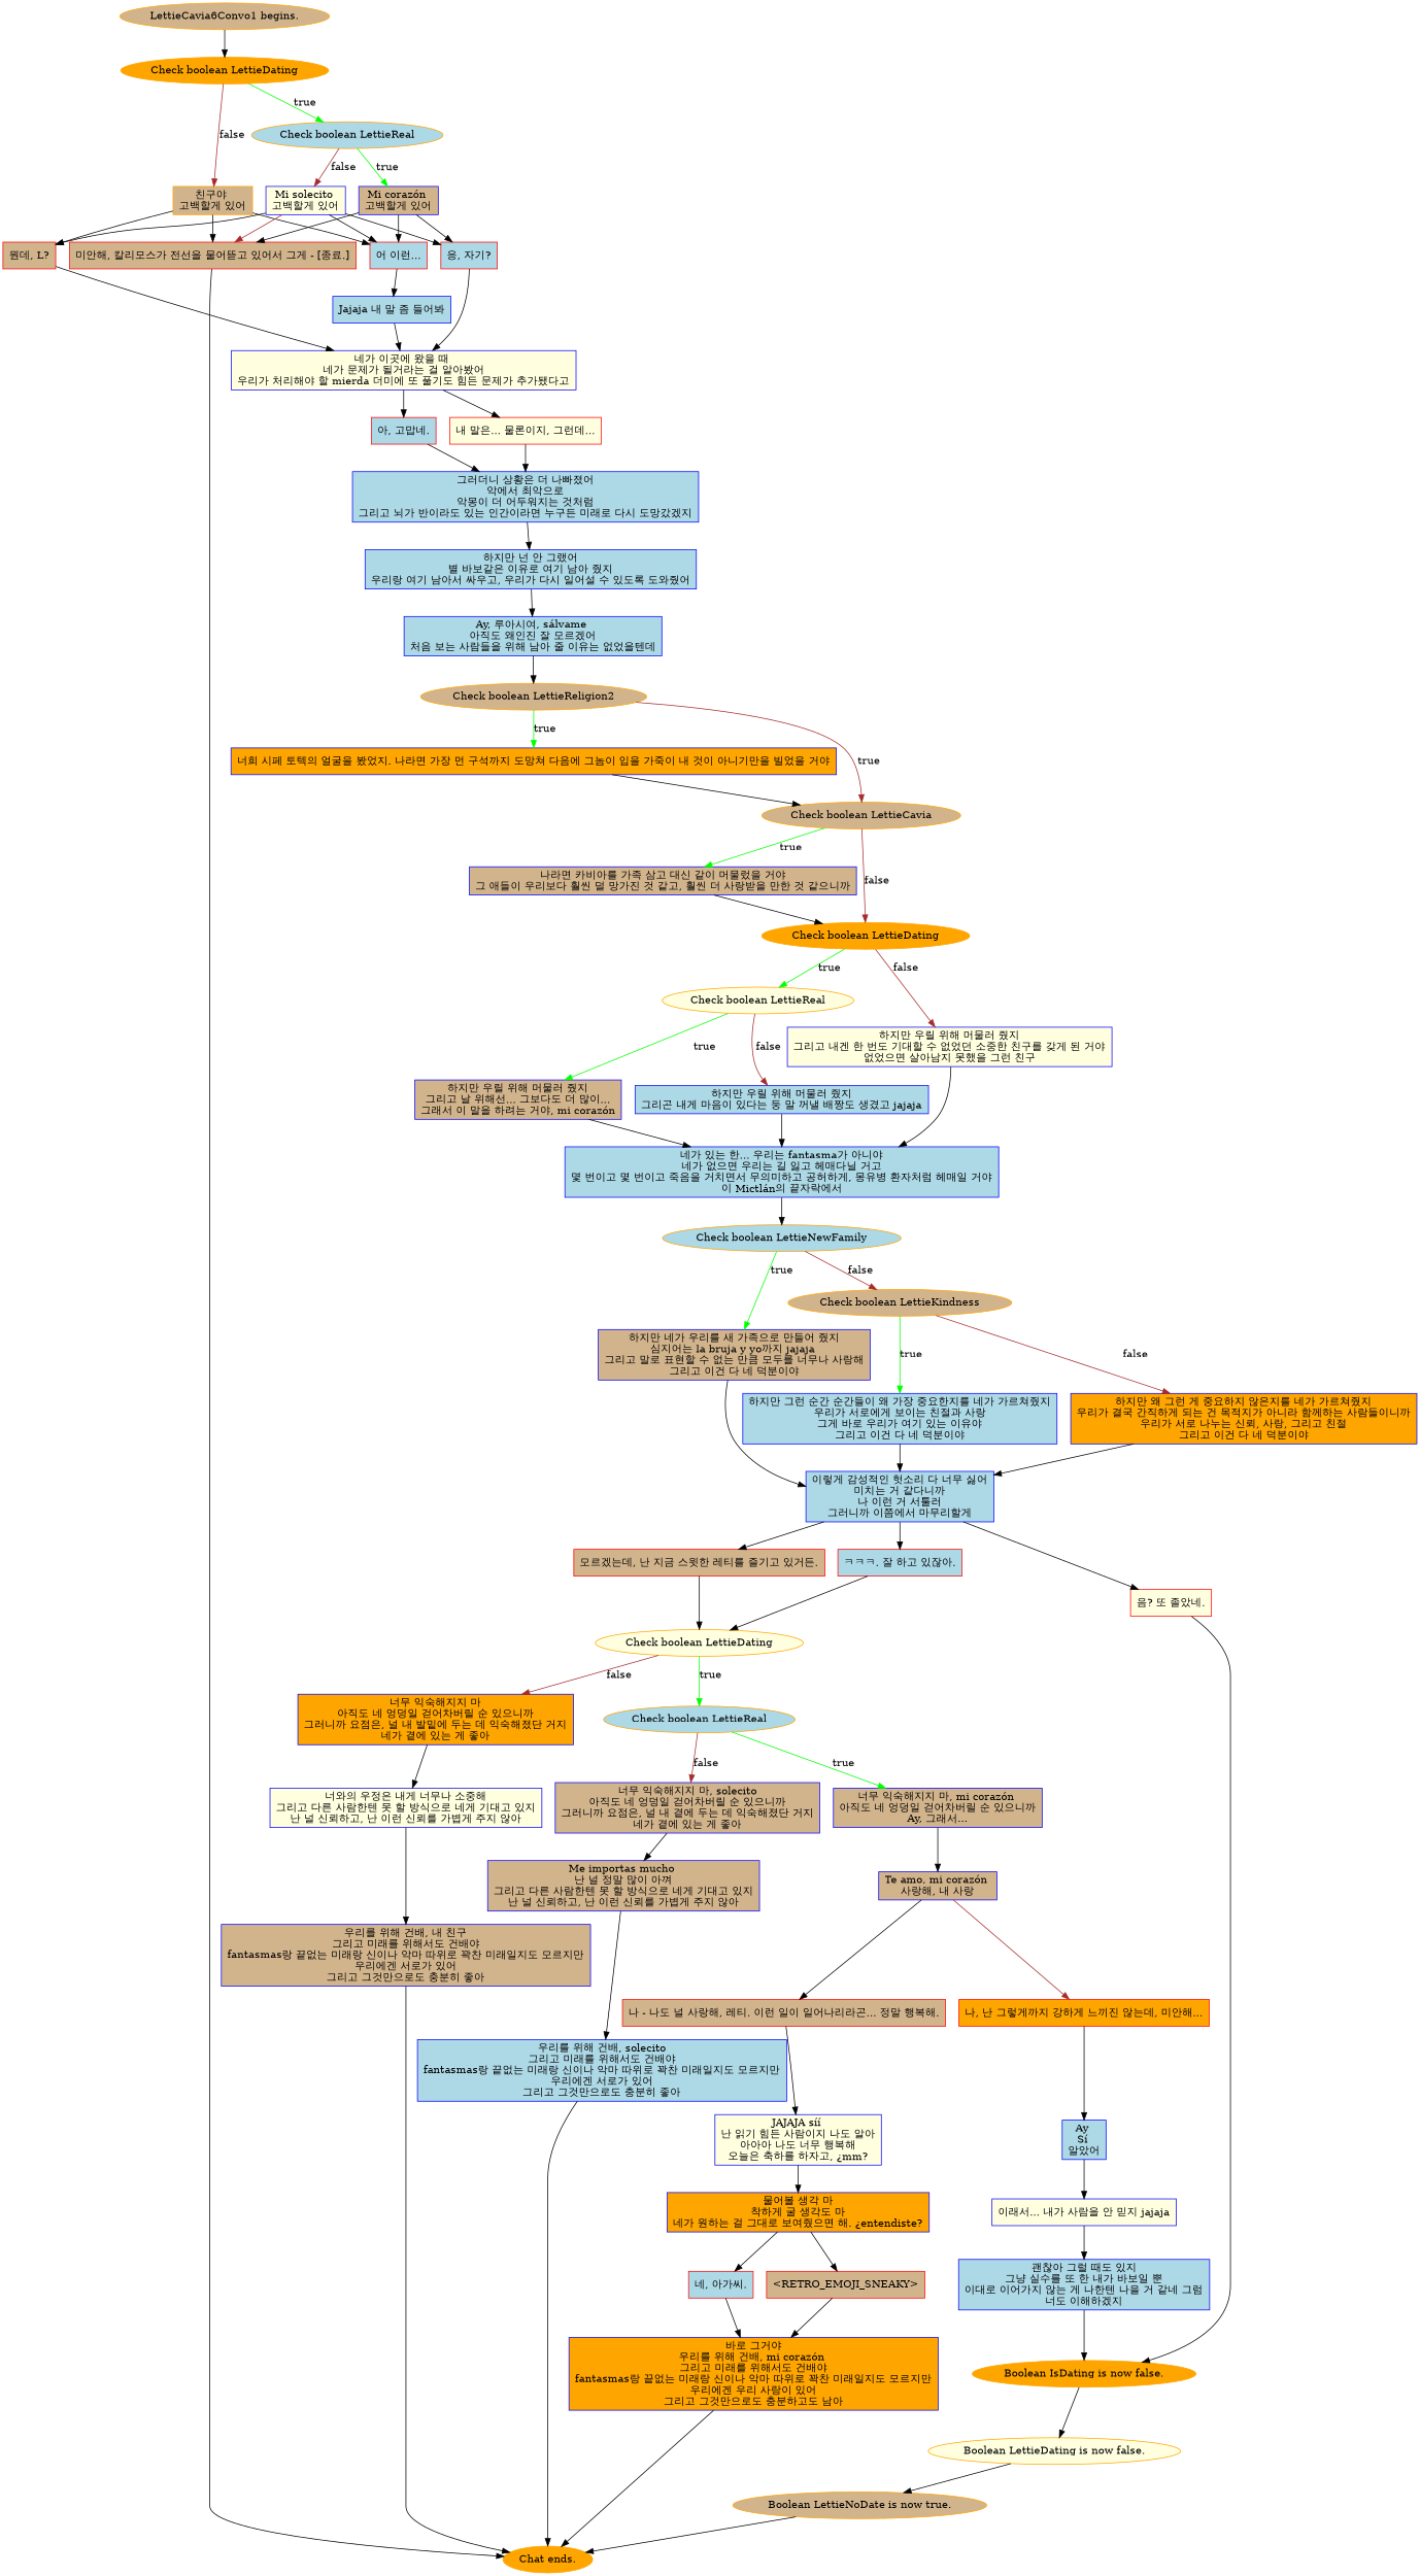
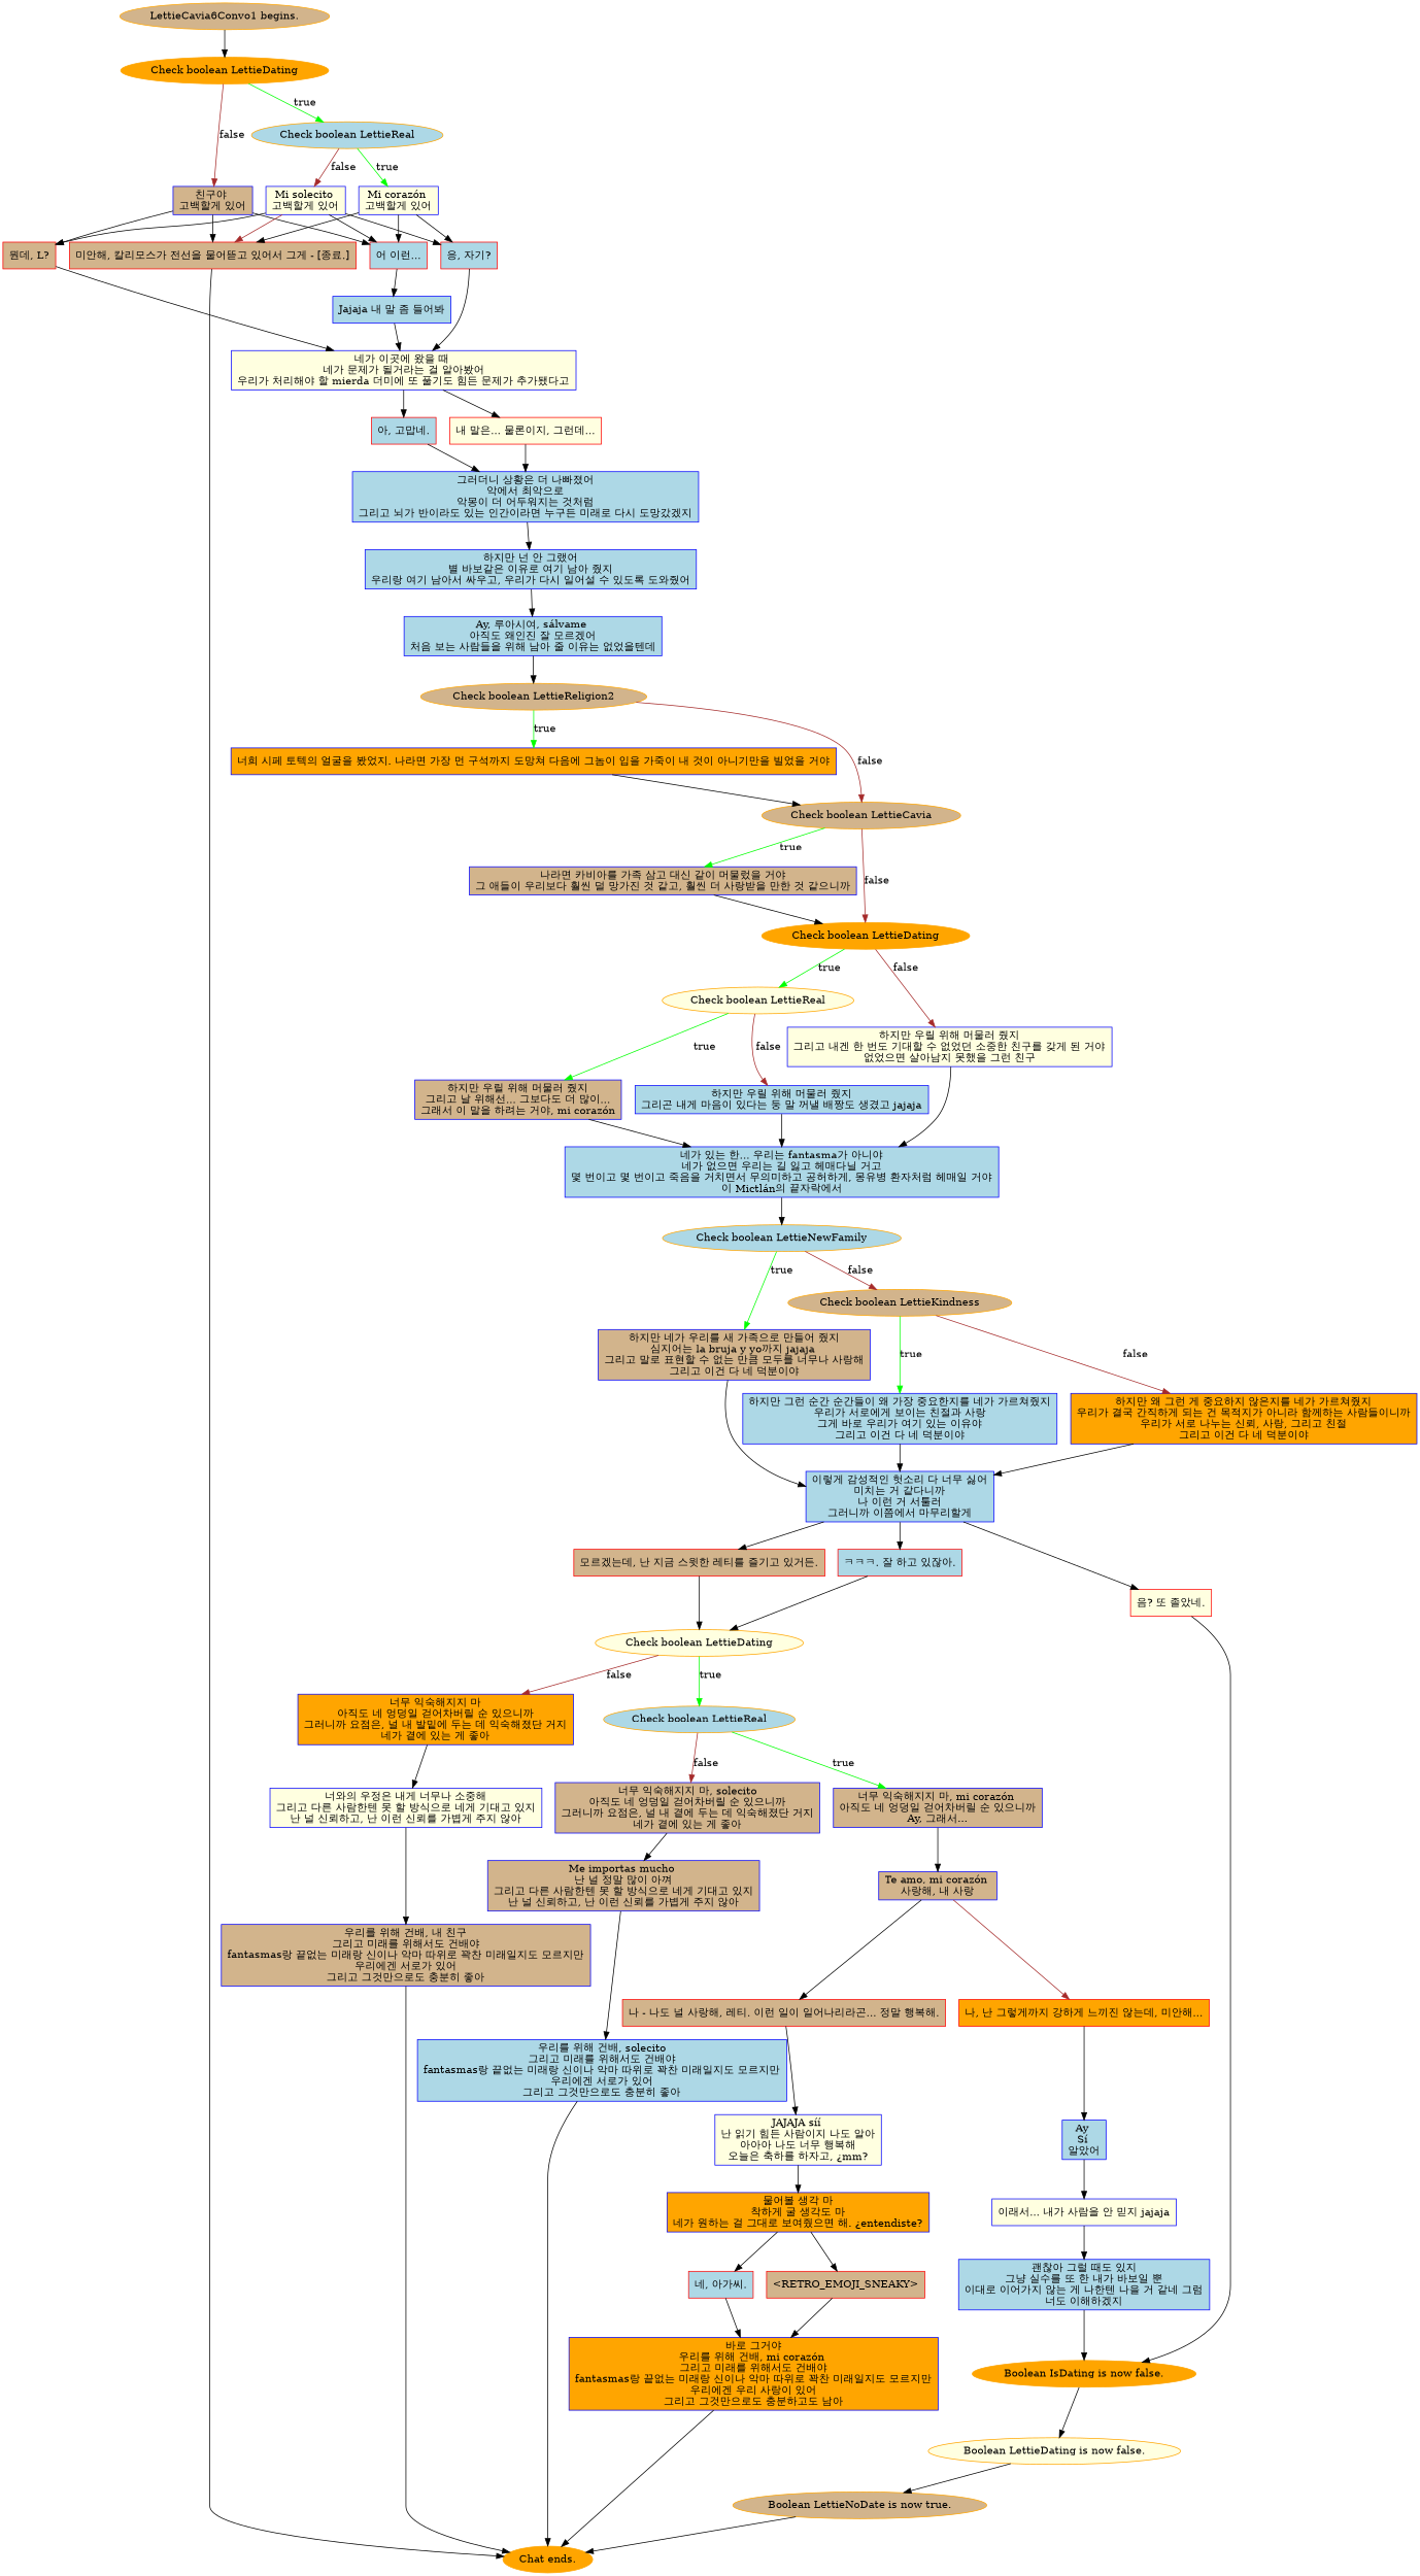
  digraph {
    node [color=blue fillcolor=tan style=filled shape=box]
    n1 [color=orange label="LettieCavia6Convo1 begins." shape=""]
    n2 [color=orange fillcolor=orange label="Check boolean LettieDating" shape=""]
    n3 [color=orange fillcolor=lightblue label="Check boolean LettieReal" shape=""]
-   n4 [color=orange label="친구야 \n고백할게 있어"]
-   n5 [label="Mi corazón \n고백할게 있어"]
+   n4 [label="친구야 \n고백할게 있어"]
+   n5 [fillcolor=lightyellow label="Mi corazón \n고백할게 있어"]
    n6 [fillcolor=lightyellow label="Mi solecito \n고백할게 있어"]
    n7 [color=red label="뭔데, L?"]
    n8 [color=red fillcolor=lightblue label="어 이런..."]
    n9 [color=red label="미안해, 칼리모스가 전선을 물어뜯고 있어서 그게 - [종료.]"]
    n10 [color=red fillcolor=lightblue label="응, 자기?"]
    n11 [fillcolor=lightyellow label="네가 이곳에 왔을 때 \n네가 문제가 될거라는 걸 알아봤어\n우리가 처리해야 할 mierda 더미에 또 풀기도 힘든 문제가 추가됐다고"]
    n12 [fillcolor=lightblue label="Jajaja 내 말 좀 들어봐"]
    "Chat ends." [color=orange fillcolor=orange shape=""]
    n14 [color=red fillcolor=lightblue label="아, 고맙네."]
    n15 [color=red fillcolor=lightyellow label="내 말은... 물론이지, 그런데..."]
    n16 [fillcolor=lightblue label="그러더니 상황은 더 나빠졌어\n악에서 최악으로\n악몽이 더 어두워지는 것처럼\n그리고 뇌가 반이라도 있는 인간이라면 누구든 미래로 다시 도망갔겠지"]
    n17 [fillcolor=lightblue label="하지만 넌 안 그랬어\n별 바보같은 이유로 여기 남아 줬지\n우리랑 여기 남아서 싸우고, 우리가 다시 일어설 수 있도록 도와줬어"]
    n18 [fillcolor=lightblue label="Ay, 루아시여, sálvame \n아직도 왜인진 잘 모르겠어\n처음 보는 사람들을 위해 남아 줄 이유는 없었을텐데"]
    n19 [color=orange label="Check boolean LettieReligion2" shape=""]
    n20 [fillcolor=orange label="너희 시페 토텍의 얼굴을 봤었지. 나라면 가장 먼 구석까지 도망쳐 다음에 그놈이 입을 가죽이 내 것이 아니기만을 빌었을 거야"]
    n21 [color=orange label="Check boolean LettieCavia" shape=""]
    n22 [label="나라면 카비아를 가족 삼고 대신 같이 머물렀을 거야\n그 애들이 우리보다 훨씬 덜 망가진 것 같고, 훨씬 더 사랑받을 만한 것 같으니까"]
    n23 [color=orange fillcolor=orange label="Check boolean LettieDating" shape=""]
    n24 [color=orange fillcolor=lightyellow label="Check boolean LettieReal" shape=""]
    n25 [fillcolor=lightyellow label="하지만 우릴 위해 머물러 줬지\n그리고 내겐 한 번도 기대할 수 없었던 소중한 친구를 갖게 된 거야\n없었으면 살아남지 못했을 그런 친구"]
    n26 [label="하지만 우릴 위해 머물러 줬지\n그리고 날 위해선... 그보다도 더 많이...\n그래서 이 말을 하려는 거야, mi corazón"]
    n27 [fillcolor=lightblue label="하지만 우릴 위해 머물러 줬지\n그리곤 내게 마음이 있다는 둥 말 꺼낼 배짱도 생겼고 jajaja"]
    n28 [fillcolor=lightblue label="네가 있는 한... 우리는 fantasma가 아니야\n네가 없으면 우리는 길 잃고 헤매다닐 거고\n몇 번이고 몇 번이고 죽음을 거치면서 무의미하고 공허하게, 몽유병 환자처럼 헤매일 거야\n이 Mictlán의 끝자락에서"]
    n29 [color=orange fillcolor=lightblue label="Check boolean LettieNewFamily" shape=""]
    n30 [label="하지만 네가 우리를 새 가족으로 만들어 줬지\n심지어는 la bruja y yo까지 jajaja \n그리고 말로 표현할 수 없는 만큼 모두를 너무나 사랑해\n그리고 이건 다 네 덕분이야"]
    n31 [color=orange label="Check boolean LettieKindness" shape=""]
    n32 [fillcolor=lightblue label="이렇게 감성적인 헛소리 다 너무 싫어\n미치는 거 같다니까\n나 이런 거 서툴러\n그러니까 이쯤에서 마무리할게"]
    n33 [fillcolor=lightblue label="하지만 그런 순간 순간들이 왜 가장 중요한지를 네가 가르쳐줬지\n우리가 서로에게 보이는 친절과 사랑\n그게 바로 우리가 여기 있는 이유야\n그리고 이건 다 네 덕분이야"]
    n34 [fillcolor=orange label="하지만 왜 그런 게 중요하지 않은지를 네가 가르쳐줬지\n우리가 결국 간직하게 되는 건 목적지가 아니라 함께하는 사람들이니까\n우리가 서로 나누는 신뢰, 사랑, 그리고 친절\n그리고 이건 다 네 덕분이야"]
    n35 [color=red fillcolor=lightblue label="ㅋㅋㅋ. 잘 하고 있잖아."]
    n36 [color=red label="모르겠는데, 난 지금 스윗한 레티를 즐기고 있거든."]
    n37 [color=red fillcolor=lightyellow label="음? 또 졸았네."]
    n38 [color=orange fillcolor=lightyellow label="Check boolean LettieDating" shape=""]
    n39 [color=orange fillcolor=orange label="Boolean IsDating is now false." shape=""]
    n40 [color=orange fillcolor=lightblue label="Check boolean LettieReal" shape=""]
    n41 [fillcolor=orange label="너무 익숙해지지 마\n아직도 네 엉덩일 걷어차버릴 순 있으니까\n그러니까 요점은, 널 내 발밑에 두는 데 익숙해졌단 거지\n네가 곁에 있는 게 좋아"]
    n42 [color=orange fillcolor=lightyellow label="Boolean LettieDating is now false." shape=""]
    n43 [label="너무 익숙해지지 마, mi corazón \n아직도 네 엉덩일 걷어차버릴 순 있으니까\nAy, 그래서..."]
    n44 [label="너무 익숙해지지 마, solecito\n아직도 네 엉덩일 걷어차버릴 순 있으니까\n그러니까 요점은, 널 내 곁에 두는 데 익숙해졌단 거지\n네가 곁에 있는 게 좋아"]
    n45 [fillcolor=lightyellow label="너와의 우정은 내게 너무나 소중해\n그리고 다른 사람한텐 못 할 방식으로 네게 기대고 있지\n난 널 신뢰하고, 난 이런 신뢰를 가볍게 주지 않아"]
    n46 [color=orange label="Boolean LettieNoDate is now true." shape=""]
    n47 [label="Te amo, mi corazón \n사랑해, 내 사랑"]
    n48 [label="Me importas mucho \n난 널 정말 많이 아껴\n그리고 다른 사람한텐 못 할 방식으로 네게 기대고 있지\n난 널 신뢰하고, 난 이런 신뢰를 가볍게 주지 않아"]
    n49 [label="우리를 위해 건배, 내 친구\n그리고 미래를 위해서도 건배야\nfantasmas랑 끝없는 미래랑 신이나 악마 따위로 꽉찬 미래일지도 모르지만\n우리에겐 서로가 있어\n그리고 그것만으로도 충분히 좋아"]
    n50 [color=red fillcolor=orange label="나, 난 그렇게까지 강하게 느끼진 않는데, 미안해..."]
    n51 [color=red label="나 - 나도 널 사랑해, 레티. 이런 일이 일어나리라곤... 정말 행복해."]
    n52 [fillcolor=lightblue label="우리를 위해 건배, solecito\n그리고 미래를 위해서도 건배야\nfantasmas랑 끝없는 미래랑 신이나 악마 따위로 꽉찬 미래일지도 모르지만\n우리에겐 서로가 있어\n그리고 그것만으로도 충분히 좋아"]
    n53 [fillcolor=lightblue label="Ay \nSí \n알았어"]
    n54 [fillcolor=lightyellow label="JAJAJA síí \n난 읽기 힘든 사람이지 나도 알아\n아아아 나도 너무 행복해\n오늘은 축하를 하자고, ¿mm?"]
    n55 [fillcolor=lightyellow label="이래서... 내가 사람을 안 믿지 jajaja"]
    n56 [fillcolor=orange label="물어볼 생각 마\n착하게 굴 생각도 마\n네가 원하는 걸 그대로 보여줬으면 해. ¿entendiste?"]
    n57 [fillcolor=lightblue label="괜찮아 그럴 때도 있지\n그냥 실수를 또 한 내가 바보일 뿐\n이대로 이어가지 않는 게 나한텐 나을 거 같네 그럼\n너도 이해하겠지"]
    n58 [color=red fillcolor=lightblue label="네, 아가씨."]
    n59 [color=red label="<RETRO_EMOJI_SNEAKY>"]
    n60 [fillcolor=orange label="바로 그거야\n우리를 위해 건배, mi corazón \n그리고 미래를 위해서도 건배야\nfantasmas랑 끝없는 미래랑 신이나 악마 따위로 꽉찬 미래일지도 모르지만\n우리에겐 우리 사랑이 있어\n그리고 그것만으로도 충분하고도 남아"]
    n1 -> n2
    n2 -> n3 [color=green label=true]
    n2 -> n4 [color=brown label=false]
    n3 -> n5 [color=green label=true]
    n3 -> n6 [color=brown label=false]
    n4 -> n7
    n4 -> n8
    n4 -> n9
    n5 -> n8
    n5 -> n9
    n5 -> n10
    n6 -> n7
    n6 -> n8
    n6 -> n9 [color=brown]
    n6 -> n10
    n7 -> n11
    n8 -> n12
    n9 -> "Chat ends."
    n10 -> n11
    n11 -> n14
    n11 -> n15
    n12 -> n11
    n14 -> n16
    n15 -> n16
    n16 -> n17
    n17 -> n18
    n18 -> n19
    n19 -> n20 [color=green label=true]
-   n19 -> n21 [color=brown label=true]
+   n19 -> n21 [color=brown label=false]
    n20 -> n21
    n21 -> n22 [color=green label=true]
    n21 -> n23 [color=brown label=false]
    n22 -> n23
    n23 -> n24 [color=green label=true]
    n23 -> n25 [color=brown label=false]
    n24 -> n26 [color=green label=true]
    n24 -> n27 [color=brown label=false]
    n25 -> n28
    n26 -> n28
    n27 -> n28
    n28 -> n29
    n29 -> n30 [color=green label=true]
    n29 -> n31 [color=brown label=false]
    n30 -> n32
    n31 -> n33 [color=green label=true]
    n31 -> n34 [color=brown label=false]
    n32 -> n35
    n32 -> n36
    n32 -> n37
    n33 -> n32
    n34 -> n32
    n35 -> n38
    n36 -> n38
    n37 -> n39
    n38 -> n40 [color=green label=true]
    n38 -> n41 [color=brown label=false]
    n39 -> n42
    n40 -> n43 [color=green label=true]
    n40 -> n44 [color=brown label=false]
    n41 -> n45
    n42 -> n46
    n43 -> n47
    n44 -> n48
    n45 -> n49
    n46 -> "Chat ends."
    n47 -> n50 [color=brown]
    n47 -> n51
    n48 -> n52
    n49 -> "Chat ends."
    n50 -> n53
    n51 -> n54
    n52 -> "Chat ends."
    n53 -> n55
    n54 -> n56
    n55 -> n57
    n56 -> n58
    n56 -> n59
    n57 -> n39
    n58 -> n60
    n59 -> n60
    n60 -> "Chat ends."
  }
